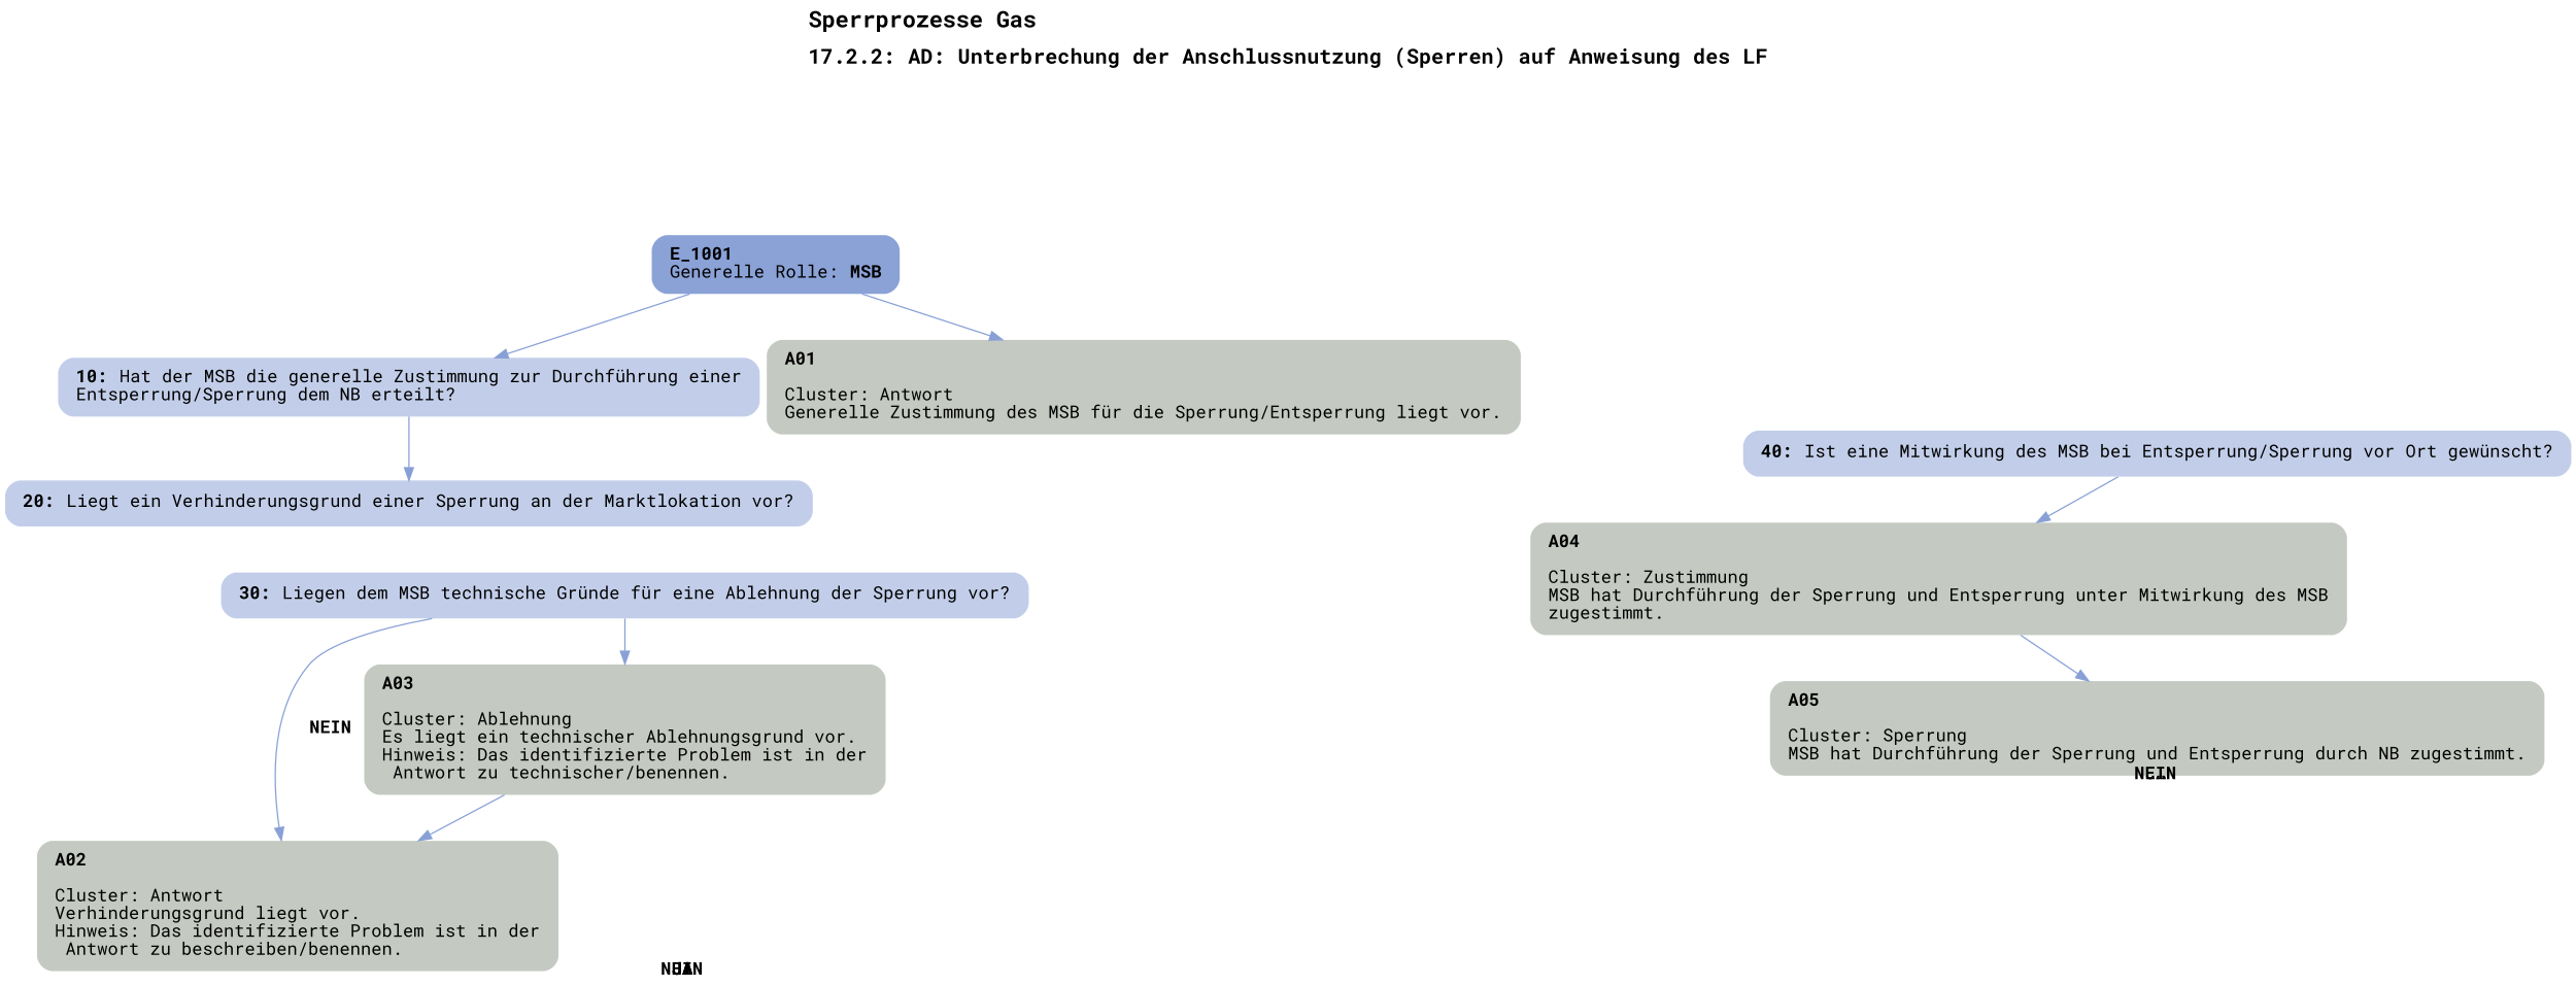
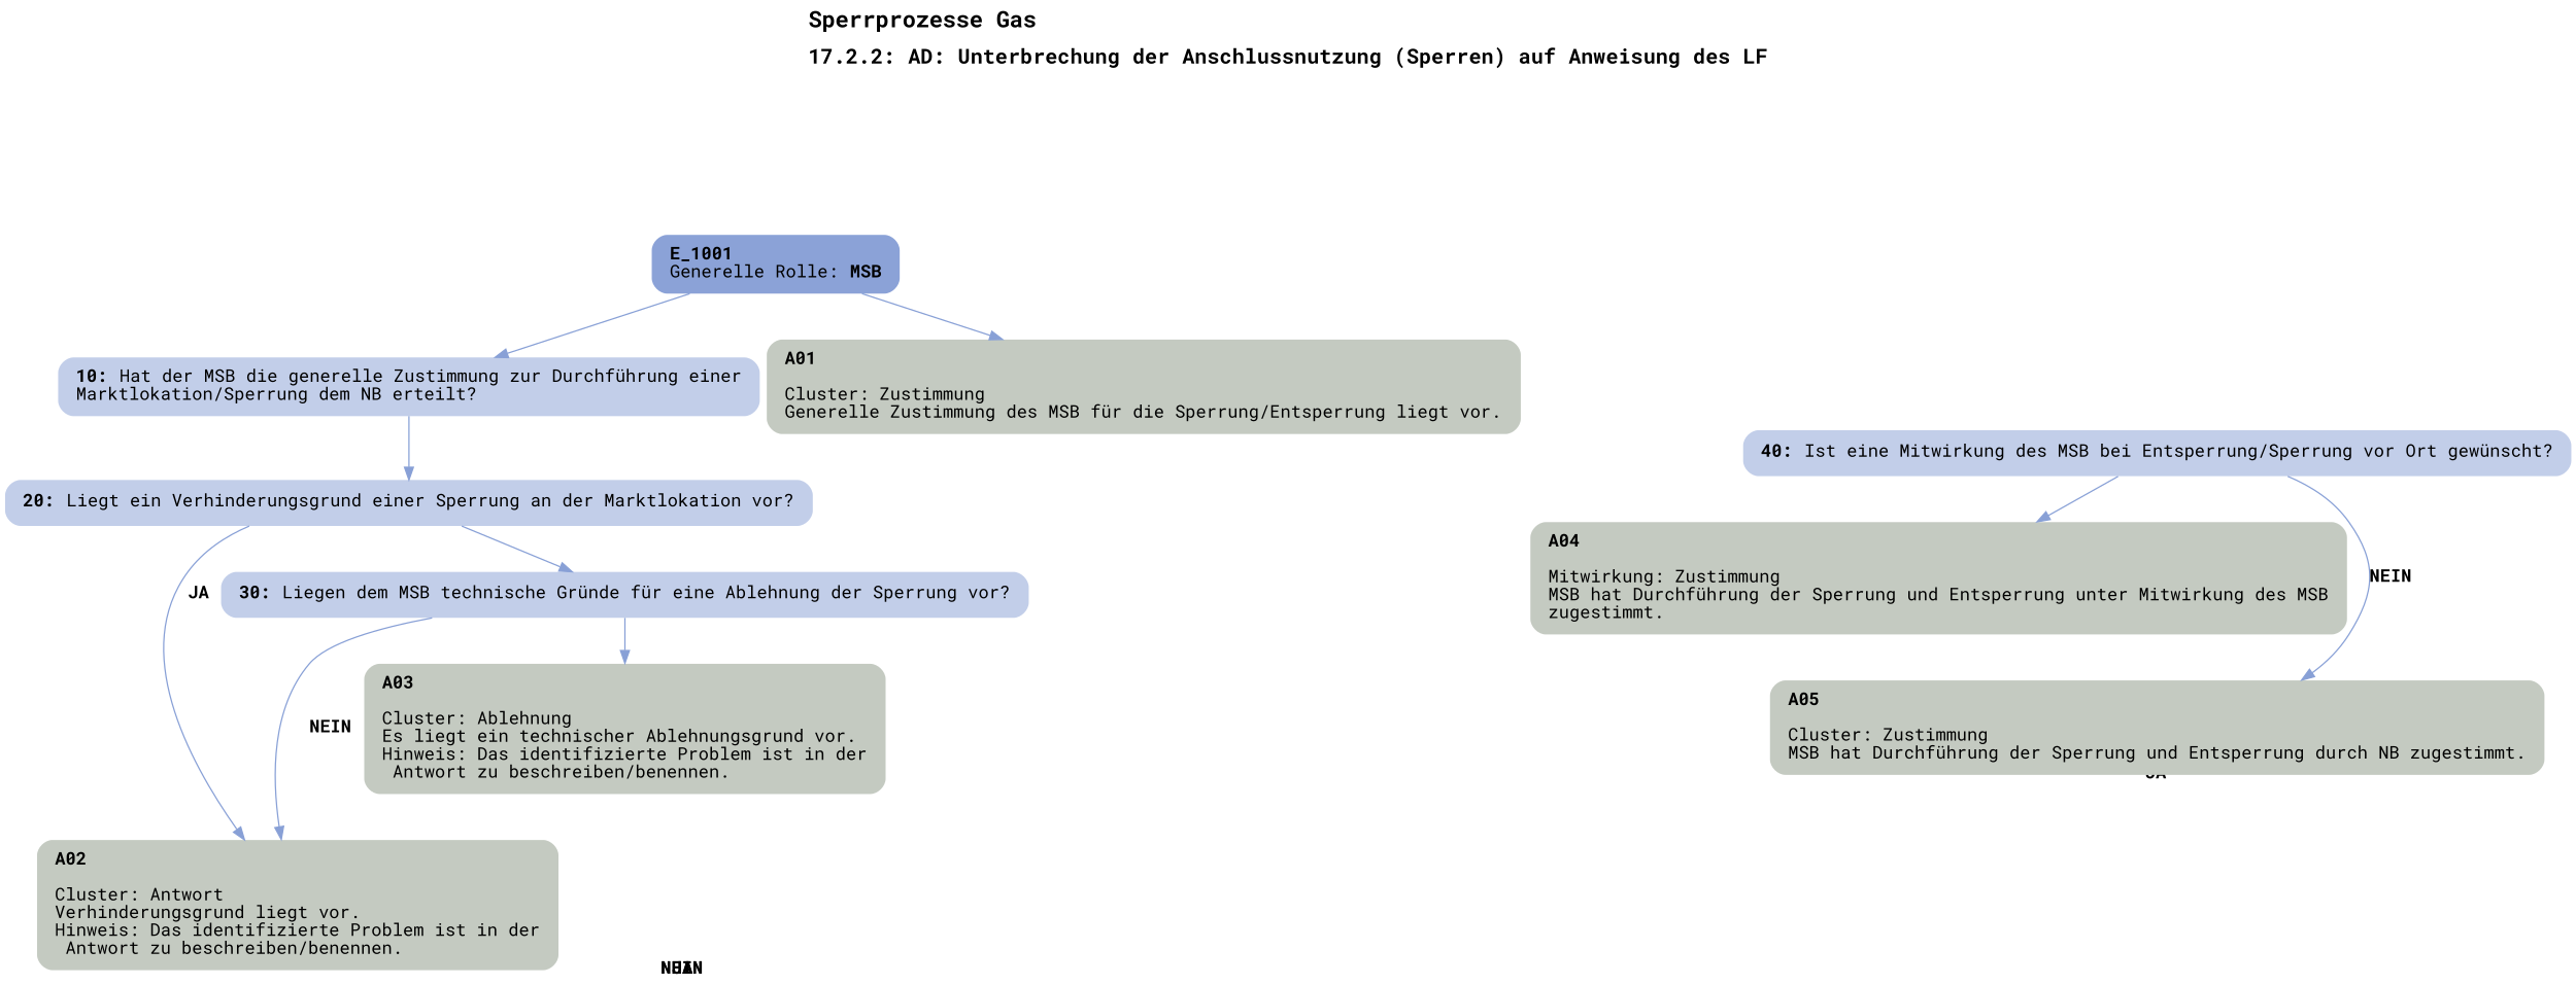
  digraph {
    concentrate=true
    fontname="Roboto Mono"
    fontsize=12
    label=<<B><FONT POINT-SIZE="18">Sperrprozesse Gas</FONT></B><BR align="left"/><BR/><B><FONT POINT-SIZE="16">17.2.2: AD: Unterbrechung der Anschlussnutzung (Sperren) auf Anweisung des LF</FONT></B><BR align="left"/><BR/><BR/><BR/>>
    labelloc=t
    pack=true
    packmode=array
    rankdir=TB
    node [fillcolor="#c4cac1" fontname="Roboto Mono" margin="0.2,0.12" penwidth=0.0 shape=box style="filled,rounded"]
    edge [color="#88a0d6" fontname="Roboto Mono"]
    n1 [fillcolor="#8ba2d7" label=<<B>E_1001</B><BR align="left"/><FONT>Generelle Rolle: <B>MSB</B></FONT><BR align="center"/>>]
-   n2 [fillcolor="#c2cee9" label=<<B>10: </B>Hat der MSB die generelle Zustimmung zur Durchführung einer<BR align="left"/>Entsperrung/Sperrung dem NB erteilt?<BR align="left"/>>]
-   n3 [label=<<B>A01</B><BR align="left"/><BR align="left"/><FONT>Cluster: Antwort<BR align="left"/>Generelle Zustimmung des MSB für die Sperrung/Entsperrung liegt vor.<BR align="left"/></FONT>>]
+   n2 [fillcolor="#c2cee9" label=<<B>10: </B>Hat der MSB die generelle Zustimmung zur Durchführung einer<BR align="left"/>Marktlokation/Sperrung dem NB erteilt?<BR align="left"/>>]
+   n3 [label=<<B>A01</B><BR align="left"/><BR align="left"/><FONT>Cluster: Zustimmung<BR align="left"/>Generelle Zustimmung des MSB für die Sperrung/Entsperrung liegt vor.<BR align="left"/></FONT>>]
    n4 [fillcolor="#c2cee9" label=<<B>20: </B>Liegt ein Verhinderungsgrund einer Sperrung an der Marktlokation vor?<BR align="left"/>>]
    n5 [label=<<B>A02</B><BR align="left"/><BR align="left"/><FONT>Cluster: Antwort<BR align="left"/>Verhinderungsgrund liegt vor.<BR align="left"/>Hinweis: Das identifizierte Problem ist in der<BR align="left"/> Antwort zu beschreiben/benennen.<BR align="left"/></FONT>>]
    n6 [fillcolor="#c2cee9" label=<<B>30: </B>Liegen dem MSB technische Gründe für eine Ablehnung der Sperrung vor?<BR align="left"/>>]
-   n7 [label=<<B>A03</B><BR align="left"/><BR align="left"/><FONT>Cluster: Ablehnung<BR align="left"/>Es liegt ein technischer Ablehnungsgrund vor.<BR align="left"/>Hinweis: Das identifizierte Problem ist in der<BR align="left"/> Antwort zu technischer/benennen.<BR align="left"/></FONT>>]
+   n7 [label=<<B>A03</B><BR align="left"/><BR align="left"/><FONT>Cluster: Ablehnung<BR align="left"/>Es liegt ein technischer Ablehnungsgrund vor.<BR align="left"/>Hinweis: Das identifizierte Problem ist in der<BR align="left"/> Antwort zu beschreiben/benennen.<BR align="left"/></FONT>>]
    n8 [fillcolor="#c2cee9" label=<<B>40: </B>Ist eine Mitwirkung des MSB bei Entsperrung/Sperrung vor Ort gewünscht?<BR align="left"/>>]
-   n9 [label=<<B>A04</B><BR align="left"/><BR align="left"/><FONT>Cluster: Zustimmung<BR align="left"/>MSB hat Durchführung der Sperrung und Entsperrung unter Mitwirkung des MSB<BR align="left"/>zugestimmt.<BR align="left"/></FONT>>]
-   n10 [label=<<B>A05</B><BR align="left"/><BR align="left"/><FONT>Cluster: Sperrung<BR align="left"/>MSB hat Durchführung der Sperrung und Entsperrung durch NB zugestimmt.<BR align="left"/></FONT>>]
+   n9 [label=<<B>A04</B><BR align="left"/><BR align="left"/><FONT>Mitwirkung: Zustimmung<BR align="left"/>MSB hat Durchführung der Sperrung und Entsperrung unter Mitwirkung des MSB<BR align="left"/>zugestimmt.<BR align="left"/></FONT>>]
+   n10 [label=<<B>A05</B><BR align="left"/><BR align="left"/><FONT>Cluster: Zustimmung<BR align="left"/>MSB hat Durchführung der Sperrung und Entsperrung durch NB zugestimmt.<BR align="left"/></FONT>>]
    n1 -> n2
    n1 -> n3 [label=<<B>JA</B>>]
    n2 -> n4 [label=<<B>NEIN</B>>]
-   n7 -> n5 [label=<<B>JA</B>>]
+   n4 -> n5 [label=<<B>JA</B>>]
+   n4 -> n6 [label=<<B>NEIN</B>>]
    n6 -> n5 [label=<<B>NEIN</B>>]
    n6 -> n7 [label=<<B>JA</B>>]
    n8 -> n9 [label=<<B>JA</B>>]
-   n9 -> n10 [label=<<B>NEIN</B>>]
+   n8 -> n10 [label=<<B>NEIN</B>>]
  }
